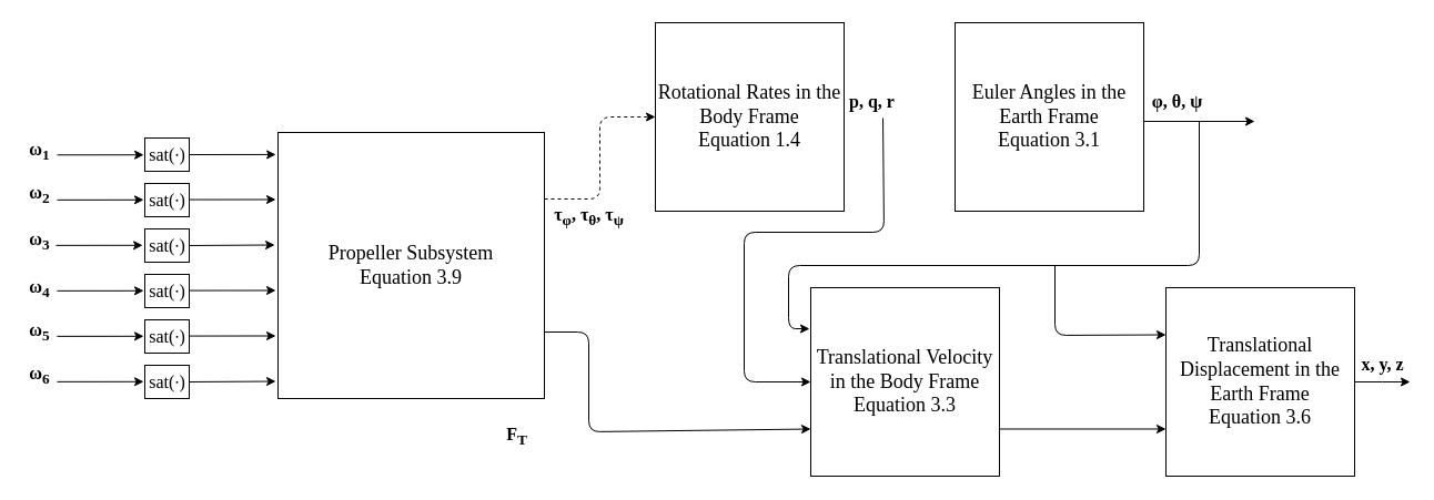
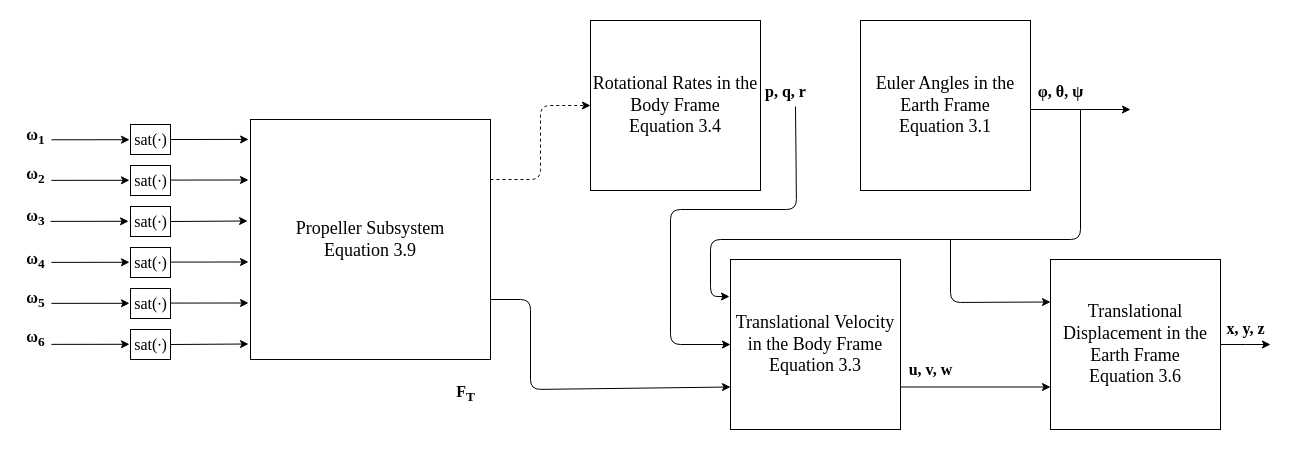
  <mxCell id="0" />
  <mxCell id="1" parent="0" />
  <mxCell id="2" value="&lt;font face=&quot;Times New Roman&quot; style=&quot;font-size: 18px&quot;&gt;Propeller Subsystem&lt;br&gt;Equation 3.9&lt;/font&gt;" style="whiteSpace=wrap;html=1;aspect=fixed;" vertex="1" parent="1"><mxGeometry x="250" y="119" width="240" height="240" as="geometry" /></mxCell>
  <mxCell id="3" value="" style="whiteSpace=wrap;html=1;" vertex="1" parent="1"><mxGeometry x="130" y="124" width="40" height="30" as="geometry" /></mxCell>
  <mxCell id="4" value="" style="whiteSpace=wrap;html=1;" vertex="1" parent="1"><mxGeometry x="130" y="165" width="40" height="30" as="geometry" /></mxCell>
  <mxCell id="5" value="" style="whiteSpace=wrap;html=1;" vertex="1" parent="1"><mxGeometry x="130" y="206" width="40" height="30" as="geometry" /></mxCell>
  <mxCell id="6" value="" style="whiteSpace=wrap;html=1;" vertex="1" parent="1"><mxGeometry x="130" y="247" width="40" height="30" as="geometry" /></mxCell>
  <mxCell id="7" value="" style="whiteSpace=wrap;html=1;" vertex="1" parent="1"><mxGeometry x="130" y="288" width="40" height="30" as="geometry" /></mxCell>
  <mxCell id="8" value="" style="whiteSpace=wrap;html=1;" vertex="1" parent="1"><mxGeometry x="130" y="329" width="40" height="30" as="geometry" /></mxCell>
  <mxCell id="9" value="" style="endArrow=classic;html=1;entryX=-0.008;entryY=0.083;entryDx=0;entryDy=0;entryPerimeter=0;" edge="1" parent="1" target="2"><mxGeometry width="50" height="50" relative="1" as="geometry"><mxPoint x="170" y="139" as="sourcePoint" /><mxPoint x="220" y="89" as="targetPoint" /></mxGeometry></mxCell>
  <mxCell id="10" value="" style="endArrow=classic;html=1;entryX=-0.008;entryY=0.083;entryDx=0;entryDy=0;entryPerimeter=0;" edge="1" parent="1"><mxGeometry width="50" height="50" relative="1" as="geometry"><mxPoint x="169.92" y="179.58" as="sourcePoint" /><mxPoint x="248" y="179.5" as="targetPoint" /></mxGeometry></mxCell>
  <mxCell id="11" value="" style="endArrow=classic;html=1;entryX=-0.008;entryY=0.083;entryDx=0;entryDy=0;entryPerimeter=0;startArrow=none;" edge="1" parent="1"><mxGeometry width="50" height="50" relative="1" as="geometry"><mxPoint x="170" y="344" as="sourcePoint" /><mxPoint x="248" y="343.5" as="targetPoint" /></mxGeometry></mxCell>
  <mxCell id="12" value="" style="endArrow=classic;html=1;entryX=-0.008;entryY=0.083;entryDx=0;entryDy=0;entryPerimeter=0;" edge="1" parent="1"><mxGeometry width="50" height="50" relative="1" as="geometry"><mxPoint x="169.92" y="302.58" as="sourcePoint" /><mxPoint x="248" y="302.5" as="targetPoint" /></mxGeometry></mxCell>
  <mxCell id="13" value="" style="endArrow=classic;html=1;entryX=-0.008;entryY=0.083;entryDx=0;entryDy=0;entryPerimeter=0;startArrow=none;exitX=0.9;exitY=0.5;exitDx=0;exitDy=0;exitPerimeter=0;" edge="1" parent="1" source="23"><mxGeometry width="50" height="50" relative="1" as="geometry"><mxPoint x="169" y="220.58" as="sourcePoint" /><mxPoint x="247.08" y="220.5" as="targetPoint" /></mxGeometry></mxCell>
  <mxCell id="14" value="" style="endArrow=classic;html=1;entryX=-0.008;entryY=0.083;entryDx=0;entryDy=0;entryPerimeter=0;" edge="1" parent="1"><mxGeometry width="50" height="50" relative="1" as="geometry"><mxPoint x="169.92" y="261.58" as="sourcePoint" /><mxPoint x="248" y="261.5" as="targetPoint" /></mxGeometry></mxCell>
  <mxCell id="15" value="" style="endArrow=classic;html=1;entryX=-0.008;entryY=0.083;entryDx=0;entryDy=0;entryPerimeter=0;" edge="1" parent="1"><mxGeometry width="50" height="50" relative="1" as="geometry"><mxPoint x="51" y="139.29" as="sourcePoint" /><mxPoint x="129.08" y="139.21" as="targetPoint" /></mxGeometry></mxCell>
  <mxCell id="16" value="" style="endArrow=classic;html=1;entryX=-0.008;entryY=0.083;entryDx=0;entryDy=0;entryPerimeter=0;" edge="1" parent="1"><mxGeometry width="50" height="50" relative="1" as="geometry"><mxPoint x="50.92" y="179.87" as="sourcePoint" /><mxPoint x="129" y="179.79" as="targetPoint" /></mxGeometry></mxCell>
  <mxCell id="17" value="" style="endArrow=classic;html=1;entryX=-0.008;entryY=0.083;entryDx=0;entryDy=0;entryPerimeter=0;" edge="1" parent="1"><mxGeometry width="50" height="50" relative="1" as="geometry"><mxPoint x="50.92" y="343.87" as="sourcePoint" /><mxPoint x="129" y="343.79" as="targetPoint" /></mxGeometry></mxCell>
  <mxCell id="18" value="" style="endArrow=classic;html=1;entryX=-0.008;entryY=0.083;entryDx=0;entryDy=0;entryPerimeter=0;" edge="1" parent="1"><mxGeometry width="50" height="50" relative="1" as="geometry"><mxPoint x="50.92" y="302.87" as="sourcePoint" /><mxPoint x="129" y="302.79" as="targetPoint" /></mxGeometry></mxCell>
  <mxCell id="19" value="" style="endArrow=classic;html=1;entryX=-0.008;entryY=0.083;entryDx=0;entryDy=0;entryPerimeter=0;" edge="1" parent="1"><mxGeometry width="50" height="50" relative="1" as="geometry"><mxPoint x="50" y="220.87" as="sourcePoint" /><mxPoint x="128.08" y="220.79" as="targetPoint" /></mxGeometry></mxCell>
  <mxCell id="20" value="" style="endArrow=classic;html=1;entryX=-0.008;entryY=0.083;entryDx=0;entryDy=0;entryPerimeter=0;" edge="1" parent="1"><mxGeometry width="50" height="50" relative="1" as="geometry"><mxPoint x="50.92" y="261.87" as="sourcePoint" /><mxPoint x="129" y="261.79" as="targetPoint" /></mxGeometry></mxCell>
  <mxCell id="21" value="&lt;font face=&quot;Times New Roman&quot; style=&quot;font-size: 16px&quot;&gt;sat(&lt;span style=&quot;line-height: 107%&quot;&gt;∙&lt;/span&gt;)&lt;/font&gt;" style="text;html=1;align=center;verticalAlign=middle;resizable=0;points=[];autosize=1;strokeColor=none;fillColor=none;" vertex="1" parent="1"><mxGeometry x="125" y="129" width="50" height="20" as="geometry" /></mxCell>
  <mxCell id="22" value="&lt;font face=&quot;Times New Roman&quot; style=&quot;font-size: 16px&quot;&gt;sat(&lt;span style=&quot;line-height: 107%&quot;&gt;∙&lt;/span&gt;)&lt;/font&gt;" style="text;html=1;align=center;verticalAlign=middle;resizable=0;points=[];autosize=1;strokeColor=none;fillColor=none;" vertex="1" parent="1"><mxGeometry x="125" y="170" width="50" height="20" as="geometry" /></mxCell>
  <mxCell id="23" value="&lt;font face=&quot;Times New Roman&quot; style=&quot;font-size: 16px&quot;&gt;sat(&lt;span style=&quot;line-height: 107%&quot;&gt;∙&lt;/span&gt;)&lt;/font&gt;" style="text;html=1;align=center;verticalAlign=middle;resizable=0;points=[];autosize=1;strokeColor=none;fillColor=none;" vertex="1" parent="1"><mxGeometry x="125" y="211" width="50" height="20" as="geometry" /></mxCell>
  <mxCell id="24" value="&lt;font face=&quot;Times New Roman&quot; style=&quot;font-size: 16px&quot;&gt;sat(&lt;span style=&quot;line-height: 107%&quot;&gt;∙&lt;/span&gt;)&lt;/font&gt;" style="text;html=1;align=center;verticalAlign=middle;resizable=0;points=[];autosize=1;strokeColor=none;fillColor=none;" vertex="1" parent="1"><mxGeometry x="125" y="252" width="50" height="20" as="geometry" /></mxCell>
  <mxCell id="25" value="&lt;font face=&quot;Times New Roman&quot; style=&quot;font-size: 16px&quot;&gt;sat(&lt;span style=&quot;line-height: 107%&quot;&gt;∙&lt;/span&gt;)&lt;/font&gt;" style="text;html=1;align=center;verticalAlign=middle;resizable=0;points=[];autosize=1;strokeColor=none;fillColor=none;" vertex="1" parent="1"><mxGeometry x="125" y="293" width="50" height="20" as="geometry" /></mxCell>
  <mxCell id="26" value="&lt;font face=&quot;Times New Roman&quot; style=&quot;font-size: 16px&quot;&gt;sat(&lt;span style=&quot;line-height: 107%&quot;&gt;∙&lt;/span&gt;)&lt;/font&gt;" style="text;html=1;align=center;verticalAlign=middle;resizable=0;points=[];autosize=1;strokeColor=none;fillColor=none;" vertex="1" parent="1"><mxGeometry x="125" y="334" width="50" height="20" as="geometry" /></mxCell>
  <mxCell id="27" value="&lt;font style=&quot;font-size: 18px&quot; face=&quot;Times New Roman&quot;&gt;Translational Displacement in the Earth Frame&lt;br&gt;Equation 3.6&lt;br&gt;&lt;/font&gt;" style="whiteSpace=wrap;html=1;aspect=fixed;" vertex="1" parent="1"><mxGeometry x="1050" y="259" width="170" height="170" as="geometry" /></mxCell>
  <mxCell id="28" value="&lt;font style=&quot;font-size: 18px&quot; face=&quot;Times New Roman&quot;&gt;Translational Velocity in the Body Frame&lt;br&gt;Equation 3.3&lt;br&gt;&lt;/font&gt;" style="whiteSpace=wrap;html=1;aspect=fixed;" vertex="1" parent="1"><mxGeometry x="730" y="259" width="170" height="170" as="geometry" /></mxCell>
  <mxCell id="29" value="&lt;font style=&quot;font-size: 18px&quot; face=&quot;Times New Roman&quot;&gt;Euler Angles in the Earth Frame&lt;br&gt;Equation 3.1&lt;br&gt;&lt;/font&gt;" style="whiteSpace=wrap;html=1;aspect=fixed;" vertex="1" parent="1"><mxGeometry x="860" y="20" width="170" height="170" as="geometry" /></mxCell>
- <mxCell id="30" value="&lt;font style=&quot;font-size: 18px&quot; face=&quot;Times New Roman&quot;&gt;Rotational Rates in the Body Frame&lt;br&gt;Equation 1.4&lt;br&gt;&lt;/font&gt;" style="whiteSpace=wrap;html=1;aspect=fixed;" vertex="1" parent="1"><mxGeometry x="590" y="20" width="170" height="170" as="geometry" /></mxCell>
+ <mxCell id="30" value="&lt;font style=&quot;font-size: 18px&quot; face=&quot;Times New Roman&quot;&gt;Rotational Rates in the Body Frame&lt;br&gt;Equation 3.4&lt;br&gt;&lt;/font&gt;" style="whiteSpace=wrap;html=1;aspect=fixed;" vertex="1" parent="1"><mxGeometry x="590" y="20" width="170" height="170" as="geometry" /></mxCell>
  <mxCell id="31" value="" style="endArrow=classic;html=1;entryX=0;entryY=0.5;entryDx=0;entryDy=0;exitX=1;exitY=0.25;exitDx=0;exitDy=0;dashed=1;" edge="1" parent="1" source="2" target="30"><mxGeometry width="50" height="50" relative="1" as="geometry"><mxPoint x="510" y="209" as="sourcePoint" /><mxPoint x="590" y="89" as="targetPoint" /><Array as="points"><mxPoint x="540" y="179" /><mxPoint x="540" y="105" /></Array></mxGeometry></mxCell>
  <mxCell id="32" value="" style="endArrow=classic;html=1;entryX=0;entryY=0.75;entryDx=0;entryDy=0;exitX=1;exitY=0.75;exitDx=0;exitDy=0;" edge="1" parent="1" source="2" target="28"><mxGeometry width="50" height="50" relative="1" as="geometry"><mxPoint x="510" y="289" as="sourcePoint" /><mxPoint x="580" y="236" as="targetPoint" /><Array as="points"><mxPoint x="530" y="299" /><mxPoint x="530" y="389" /></Array></mxGeometry></mxCell>
  <mxCell id="33" value="&lt;b style=&quot;font-family: &amp;#34;times new roman&amp;#34; ; font-size: 16px ; background-color: rgb(255 , 255 , 255)&quot;&gt;p, q, r&lt;/b&gt;" style="text;html=1;align=center;verticalAlign=middle;resizable=0;points=[];autosize=1;strokeColor=none;fillColor=none;" vertex="1" parent="1"><mxGeometry x="755" y="81" width="60" height="20" as="geometry" /></mxCell>
- <mxCell id="34" value="&lt;p class=&quot;MsoNormal&quot; style=&quot;font-size: 16px&quot;&gt;&lt;font face=&quot;Times New Roman&quot; style=&quot;font-size: 16px&quot;&gt;&lt;b&gt;τ&lt;sub&gt;φ&lt;/sub&gt;, τ&lt;sub&gt;θ&lt;/sub&gt;, τ&lt;sub&gt;ψ&lt;/sub&gt;&lt;/b&gt;&lt;/font&gt;&lt;sub&gt;&lt;/sub&gt;&lt;/p&gt;" style="text;html=1;align=center;verticalAlign=middle;resizable=0;points=[];autosize=1;strokeColor=none;fillColor=none;" vertex="1" parent="1"><mxGeometry x="490" y="165" width="80" height="60" as="geometry" /></mxCell>
  <mxCell id="35" value="&lt;font face=&quot;Times New Roman&quot; style=&quot;font-size: 16px&quot;&gt;&lt;b&gt;F&lt;sub&gt;T&lt;/sub&gt;&lt;/b&gt;&lt;/font&gt;" style="text;html=1;align=center;verticalAlign=middle;resizable=0;points=[];autosize=1;strokeColor=none;fillColor=none;" vertex="1" parent="1"><mxGeometry x="450" y="383" width="30" height="20" as="geometry" /></mxCell>
  <mxCell id="36" value="" style="endArrow=classic;html=1;exitX=0.667;exitY=1.25;exitDx=0;exitDy=0;exitPerimeter=0;entryX=0;entryY=0.5;entryDx=0;entryDy=0;" edge="1" parent="1" source="33" target="28"><mxGeometry width="50" height="50" relative="1" as="geometry"><mxPoint x="790" y="211" as="sourcePoint" /><mxPoint x="640" y="229" as="targetPoint" /><Array as="points"><mxPoint x="796" y="209" /><mxPoint x="670" y="209" /><mxPoint x="670" y="344" /></Array></mxGeometry></mxCell>
  <mxCell id="37" value="" style="edgeStyle=orthogonalEdgeStyle;rounded=0;orthogonalLoop=1;jettySize=auto;html=1;" edge="1" parent="1"><mxGeometry x="-0.6" y="16" relative="1" as="geometry"><mxPoint x="1030" y="109" as="sourcePoint" /><mxPoint x="1130" y="109" as="targetPoint" /><mxPoint as="offset" /></mxGeometry></mxCell>
  <mxCell id="38" value="&lt;p class=&quot;MsoNormal&quot;&gt;&lt;font face=&quot;Times New Roman&quot; style=&quot;font-size: 16px&quot;&gt;&lt;b&gt;φ, θ, ψ&lt;/b&gt;&lt;/font&gt;&lt;/p&gt;" style="text;html=1;align=center;verticalAlign=middle;resizable=0;points=[];autosize=1;strokeColor=none;fillColor=none;" vertex="1" parent="1"><mxGeometry x="1030" y="71" width="60" height="40" as="geometry" /></mxCell>
  <mxCell id="39" value="" style="endArrow=classic;html=1;entryX=-0.006;entryY=0.218;entryDx=0;entryDy=0;entryPerimeter=0;" edge="1" parent="1" target="28"><mxGeometry width="50" height="50" relative="1" as="geometry"><mxPoint x="1080" y="109" as="sourcePoint" /><mxPoint x="1010" y="349" as="targetPoint" /><Array as="points"><mxPoint x="1080" y="239" /><mxPoint x="710" y="239" /><mxPoint x="710" y="296" /></Array></mxGeometry></mxCell>
  <mxCell id="40" value="" style="edgeStyle=orthogonalEdgeStyle;rounded=0;orthogonalLoop=1;jettySize=auto;html=1;exitX=1;exitY=0.75;exitDx=0;exitDy=0;entryX=0;entryY=0.75;entryDx=0;entryDy=0;" edge="1" parent="1" source="28" target="27"><mxGeometry x="-0.6" y="16" relative="1" as="geometry"><mxPoint x="910" y="379" as="sourcePoint" /><mxPoint x="1020" y="387" as="targetPoint" /><mxPoint as="offset" /><Array as="points" /></mxGeometry></mxCell>
+ <mxCell id="41" value="&lt;font face=&quot;Times New Roman&quot; style=&quot;font-size: 16px&quot;&gt;&lt;b&gt;u, v, w&lt;/b&gt;&lt;/font&gt;" style="text;html=1;align=center;verticalAlign=middle;resizable=0;points=[];autosize=1;strokeColor=none;fillColor=none;" vertex="1" parent="1"><mxGeometry x="900" y="359" width="60" height="20" as="geometry" /></mxCell>
  <mxCell id="42" value="" style="endArrow=classic;html=1;entryX=0;entryY=0.25;entryDx=0;entryDy=0;" edge="1" parent="1" target="27"><mxGeometry width="50" height="50" relative="1" as="geometry"><mxPoint x="950" y="239" as="sourcePoint" /><mxPoint x="1050" y="304" as="targetPoint" /><Array as="points"><mxPoint x="950" y="302" /></Array></mxGeometry></mxCell>
  <mxCell id="43" value="" style="edgeStyle=orthogonalEdgeStyle;rounded=0;orthogonalLoop=1;jettySize=auto;html=1;exitX=1;exitY=0.5;exitDx=0;exitDy=0;" edge="1" parent="1" source="27"><mxGeometry x="-0.6" y="16" relative="1" as="geometry"><mxPoint x="1240" y="343.5" as="sourcePoint" /><mxPoint x="1270" y="344" as="targetPoint" /><mxPoint as="offset" /></mxGeometry></mxCell>
  <mxCell id="44" value="&lt;font face=&quot;Times New Roman&quot; style=&quot;font-size: 16px&quot;&gt;&lt;b&gt;x, y, z&lt;/b&gt;&lt;/font&gt;" style="text;html=1;align=center;verticalAlign=middle;resizable=0;points=[];autosize=1;strokeColor=none;fillColor=none;" vertex="1" parent="1"><mxGeometry x="1220" y="318" width="50" height="20" as="geometry" /></mxCell>
  <mxCell id="45" value="&lt;p class=&quot;MsoNormal&quot; style=&quot;font-size: 16px&quot;&gt;&lt;font face=&quot;Times New Roman&quot; style=&quot;font-size: 16px&quot;&gt;&lt;b&gt;ω&lt;sub&gt;1&lt;/sub&gt;&lt;/b&gt;&lt;/font&gt;&lt;/p&gt;&lt;b style=&quot;font-size: 16px ; font-family: &amp;#34;times new roman&amp;#34;&quot;&gt;ω&lt;sub&gt;2&lt;/sub&gt;&lt;/b&gt;&lt;font face=&quot;Times New Roman&quot; style=&quot;font-size: 16px&quot;&gt;&lt;b&gt;&lt;br&gt;&lt;/b&gt;&lt;/font&gt;&lt;font face=&quot;Times New Roman&quot; style=&quot;font-size: 16px&quot;&gt;&lt;b&gt;&lt;br&gt;&lt;/b&gt;&lt;/font&gt;&lt;b style=&quot;font-size: 16px ; font-family: &amp;#34;times new roman&amp;#34;&quot;&gt;ω&lt;sub&gt;3&lt;/sub&gt;&lt;/b&gt;&lt;font face=&quot;Times New Roman&quot; style=&quot;font-size: 16px&quot;&gt;&lt;b&gt;&lt;br&gt;&lt;/b&gt;&lt;/font&gt;&lt;font face=&quot;Times New Roman&quot; style=&quot;font-size: 16px&quot;&gt;&lt;b&gt;&lt;br&gt;&lt;/b&gt;&lt;/font&gt;&lt;b style=&quot;font-size: 16px ; font-family: &amp;#34;times new roman&amp;#34;&quot;&gt;ω&lt;sub&gt;4&lt;/sub&gt;&lt;/b&gt;&lt;font face=&quot;Times New Roman&quot; style=&quot;font-size: 16px&quot;&gt;&lt;b&gt;&lt;br&gt;&lt;/b&gt;&lt;/font&gt;&lt;p class=&quot;MsoNormal&quot; style=&quot;font-size: 16px&quot;&gt;&lt;font face=&quot;Times New Roman&quot; style=&quot;font-size: 16px&quot;&gt;&lt;b&gt;ω&lt;sub&gt;5&lt;/sub&gt;&lt;/b&gt;&lt;/font&gt;&lt;/p&gt;&lt;b style=&quot;font-size: 16px ; font-family: &amp;#34;times new roman&amp;#34;&quot;&gt;ω&lt;sub&gt;6&lt;/sub&gt;&lt;/b&gt;&lt;font face=&quot;Times New Roman&quot; style=&quot;font-size: 16px&quot;&gt;&lt;b&gt;&lt;br&gt;&lt;/b&gt;&lt;/font&gt;" style="text;html=1;align=center;verticalAlign=middle;resizable=0;points=[];autosize=1;strokeColor=none;fillColor=none;" vertex="1" parent="1"><mxGeometry x="20" y="124" width="30" height="210" as="geometry" /></mxCell>
